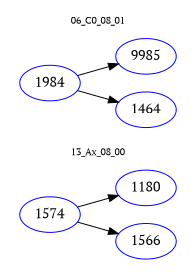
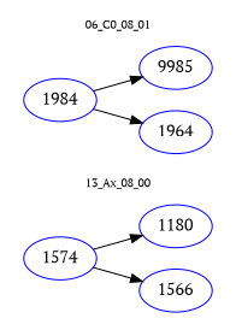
  digraph {
    fontname="PT Serif"
    rankdir=LR
    node [color=blue fontname="PT Serif"]
    edge [color=black fontname="PT Serif"]
    n1 [label=1574]
    n2 [label=1566]
    n3 [label=1180]
    n4 [label=1984]
-   n5 [label=1464]
+   n5 [label=1964]
    n6 [label=9985]
    subgraph cluster_1 {
      color=white
      fontsize=10
      label="13_Ax_08_00"
      n1
      n2
      n3
    }
    subgraph cluster_2 {
      color=white
      fontsize=10
      label="06_C0_08_01"
      n4
      n5
      n6
    }
    n1 -> n2
    n1 -> n3
    n4 -> n5
    n4 -> n6
  }
